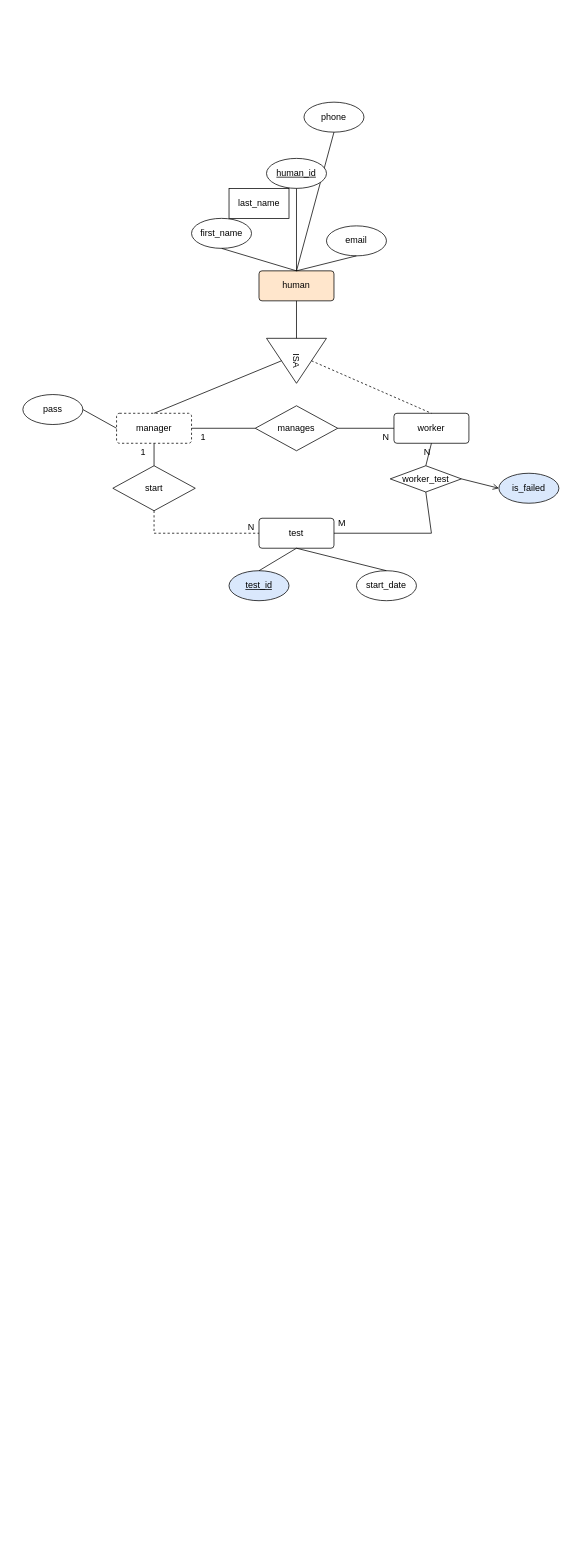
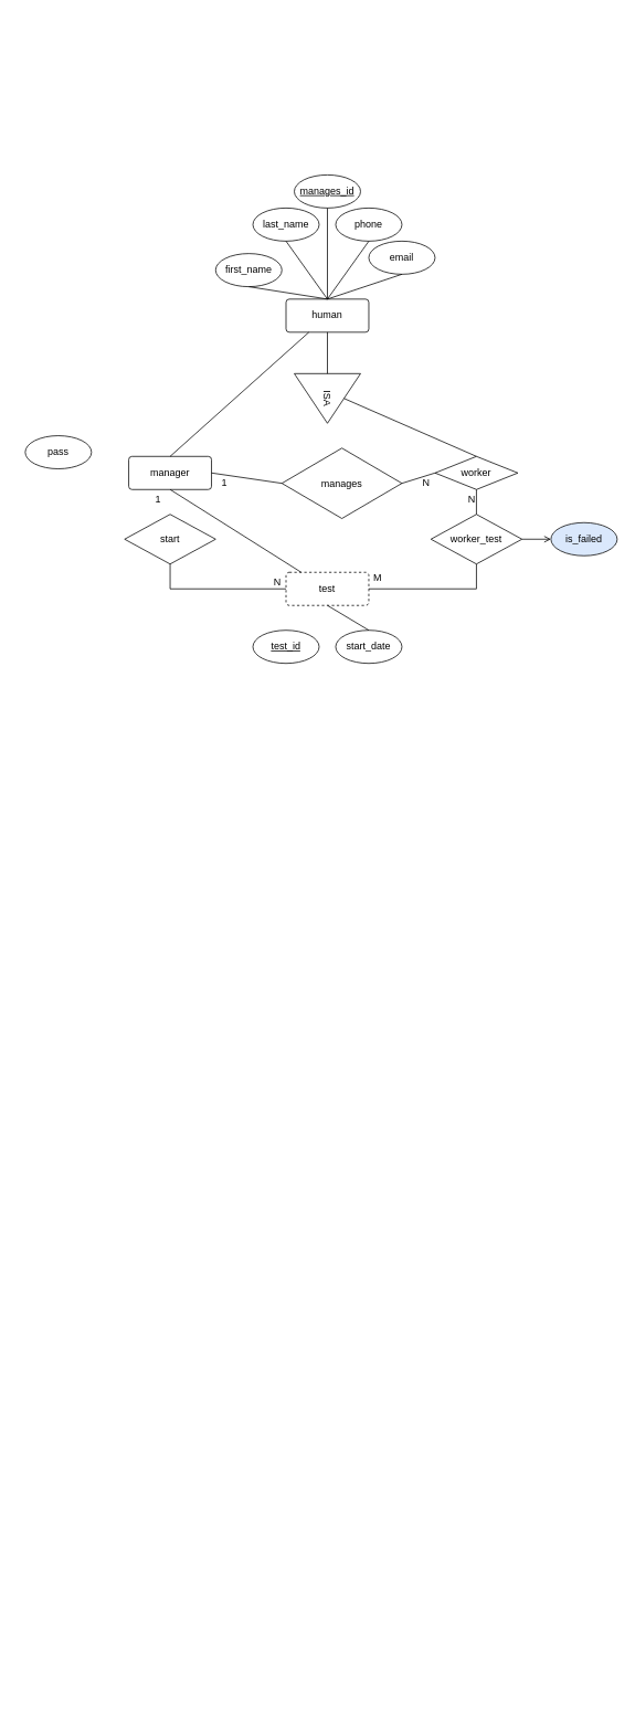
  <mxCell id="0" />
  <mxCell id="1" parent="0" />
  <mxCell id="2" value="" style="edgeStyle=orthogonalEdgeStyle;rounded=0;orthogonalLoop=1;jettySize=auto;html=1;" parent="1" edge="1"><mxGeometry relative="1" as="geometry"><mxPoint x="80" y="20" as="sourcePoint" /></mxGeometry></mxCell>
  <mxCell id="3" value="" style="edgeStyle=orthogonalEdgeStyle;rounded=0;orthogonalLoop=1;jettySize=auto;html=1;" parent="1" edge="1"><mxGeometry relative="1" as="geometry"><mxPoint x="20" y="2000" as="sourcePoint" /></mxGeometry></mxCell>
  <mxCell id="4" value="" style="edgeStyle=orthogonalEdgeStyle;rounded=0;orthogonalLoop=1;jettySize=auto;html=1;" parent="1" edge="1"><mxGeometry relative="1" as="geometry"><mxPoint x="560" y="80" as="sourcePoint" /></mxGeometry></mxCell>
  <mxCell id="5" value="" style="edgeStyle=orthogonalEdgeStyle;rounded=0;orthogonalLoop=1;jettySize=auto;html=1;" parent="1" edge="1"><mxGeometry relative="1" as="geometry"><mxPoint x="500" y="2060" as="sourcePoint" /></mxGeometry></mxCell>
- <mxCell id="6" value="human" style="rounded=1;arcSize=10;whiteSpace=wrap;html=1;align=center;fillColor=#ffe6cc;" vertex="1" parent="1"><mxGeometry x="345" y="360" width="100" height="40" as="geometry" /></mxCell>
- <mxCell id="7" value="manager" style="rounded=1;arcSize=10;whiteSpace=wrap;html=1;align=center;dashed=1;" vertex="1" parent="1"><mxGeometry x="155" y="550" width="100" height="40" as="geometry" /></mxCell>
- <mxCell id="8" value="first_name" style="ellipse;whiteSpace=wrap;html=1;align=center;" vertex="1" parent="1"><mxGeometry x="255" y="290" width="80" height="40" as="geometry" /></mxCell>
- <mxCell id="9" value="last_name" style="whiteSpace=wrap;html=1;align=center;rounded=0;" vertex="1" parent="1"><mxGeometry x="305" y="250" width="80" height="40" as="geometry" /></mxCell>
- <mxCell id="10" value="phone" style="ellipse;whiteSpace=wrap;html=1;align=center;" vertex="1" parent="1"><mxGeometry x="405" y="135" width="80" height="40" as="geometry" /></mxCell>
- <mxCell id="11" value="email" style="ellipse;whiteSpace=wrap;html=1;align=center;" vertex="1" parent="1"><mxGeometry x="435" y="300" width="80" height="40" as="geometry" /></mxCell>
+ <mxCell id="6" value="human" style="rounded=1;arcSize=10;whiteSpace=wrap;html=1;align=center;" vertex="1" parent="1"><mxGeometry x="345" y="360" width="100" height="40" as="geometry" /></mxCell>
+ <mxCell id="7" value="manager" style="rounded=1;arcSize=10;whiteSpace=wrap;html=1;align=center;" vertex="1" parent="1"><mxGeometry x="155" y="550" width="100" height="40" as="geometry" /></mxCell>
+ <mxCell id="8" value="first_name" style="ellipse;whiteSpace=wrap;html=1;align=center;" vertex="1" parent="1"><mxGeometry x="260" y="305" width="80" height="40" as="geometry" /></mxCell>
+ <mxCell id="9" value="last_name" style="ellipse;whiteSpace=wrap;html=1;align=center;" vertex="1" parent="1"><mxGeometry x="305" y="250" width="80" height="40" as="geometry" /></mxCell>
+ <mxCell id="10" value="phone" style="ellipse;whiteSpace=wrap;html=1;align=center;" vertex="1" parent="1"><mxGeometry x="405" y="250" width="80" height="40" as="geometry" /></mxCell>
+ <mxCell id="11" value="email" style="ellipse;whiteSpace=wrap;html=1;align=center;" vertex="1" parent="1"><mxGeometry x="445" y="290" width="80" height="40" as="geometry" /></mxCell>
  <mxCell id="12" value="" style="endArrow=none;html=1;rounded=0;entryX=0.5;entryY=1;entryDx=0;entryDy=0;exitX=0.5;exitY=0;exitDx=0;exitDy=0;" edge="1" parent="1" source="6" target="8"><mxGeometry relative="1" as="geometry"><mxPoint x="175" y="380" as="sourcePoint" /><mxPoint x="335" y="380" as="targetPoint" /></mxGeometry></mxCell>
+ <mxCell id="13" value="" style="endArrow=none;html=1;rounded=0;entryX=0.5;entryY=1;entryDx=0;entryDy=0;exitX=0.5;exitY=0;exitDx=0;exitDy=0;" edge="1" parent="1" source="6" target="9"><mxGeometry relative="1" as="geometry"><mxPoint x="485" y="370" as="sourcePoint" /><mxPoint x="345" y="340" as="targetPoint" /></mxGeometry></mxCell>
  <mxCell id="14" value="" style="endArrow=none;html=1;rounded=0;entryX=0.5;entryY=1;entryDx=0;entryDy=0;exitX=0.5;exitY=0;exitDx=0;exitDy=0;" edge="1" parent="1" source="6" target="10"><mxGeometry relative="1" as="geometry"><mxPoint x="535" y="390" as="sourcePoint" /><mxPoint x="395" y="360" as="targetPoint" /></mxGeometry></mxCell>
  <mxCell id="15" value="" style="endArrow=none;html=1;rounded=0;entryX=0.5;entryY=1;entryDx=0;entryDy=0;exitX=0.5;exitY=0;exitDx=0;exitDy=0;" edge="1" parent="1" source="6" target="11"><mxGeometry relative="1" as="geometry"><mxPoint x="535" y="390" as="sourcePoint" /><mxPoint x="395" y="360" as="targetPoint" /></mxGeometry></mxCell>
  <mxCell id="16" value="ISA" style="triangle;whiteSpace=wrap;html=1;rotation=90;" vertex="1" parent="1"><mxGeometry x="365" y="440" width="60" height="80" as="geometry" /></mxCell>
  <mxCell id="17" value="" style="endArrow=none;html=1;rounded=0;entryX=0.5;entryY=1;entryDx=0;entryDy=0;exitX=0;exitY=0.5;exitDx=0;exitDy=0;" edge="1" parent="1" source="16" target="6"><mxGeometry relative="1" as="geometry"><mxPoint x="465" y="400" as="sourcePoint" /><mxPoint x="555" y="370" as="targetPoint" /></mxGeometry></mxCell>
- <mxCell id="18" value="&lt;u&gt;human_id&lt;/u&gt;" style="ellipse;whiteSpace=wrap;html=1;align=center;" vertex="1" parent="1"><mxGeometry x="355" y="210" width="80" height="40" as="geometry" /></mxCell>
+ <mxCell id="18" value="&lt;u&gt;manages_id&lt;/u&gt;" style="ellipse;whiteSpace=wrap;html=1;align=center;" vertex="1" parent="1"><mxGeometry x="355" y="210" width="80" height="40" as="geometry" /></mxCell>
  <mxCell id="19" value="" style="endArrow=none;html=1;rounded=0;entryX=0.5;entryY=1;entryDx=0;entryDy=0;exitX=0.5;exitY=0;exitDx=0;exitDy=0;" edge="1" parent="1" source="6" target="18"><mxGeometry relative="1" as="geometry"><mxPoint x="415" y="390" as="sourcePoint" /><mxPoint x="465" y="320" as="targetPoint" /></mxGeometry></mxCell>
- <mxCell id="20" value="" style="endArrow=none;html=1;rounded=0;entryX=0.5;entryY=1;entryDx=0;entryDy=0;exitX=0.5;exitY=0;exitDx=0;exitDy=0;" edge="1" parent="1" source="7" target="16"><mxGeometry relative="1" as="geometry"><mxPoint x="285" y="570" as="sourcePoint" /><mxPoint x="335" y="500" as="targetPoint" /></mxGeometry></mxCell>
- <mxCell id="21" value="worker" style="rounded=1;arcSize=10;whiteSpace=wrap;html=1;align=center;" vertex="1" parent="1"><mxGeometry x="525" y="550" width="100" height="40" as="geometry" /></mxCell>
- <mxCell id="22" value="" style="endArrow=none;html=1;rounded=0;entryX=0.5;entryY=0;entryDx=0;entryDy=0;exitX=0.5;exitY=0;exitDx=0;exitDy=0;dashed=1;" edge="1" parent="1" source="16" target="21"><mxGeometry relative="1" as="geometry"><mxPoint x="305" y="600" as="sourcePoint" /><mxPoint x="475" y="530" as="targetPoint" /></mxGeometry></mxCell>
- <mxCell id="23" value="manages" style="shape=rhombus;perimeter=rhombusPerimeter;whiteSpace=wrap;html=1;align=center;" vertex="1" parent="1"><mxGeometry x="340" y="540" width="110" height="60" as="geometry" /></mxCell>
+ <mxCell id="20" value="" style="endArrow=none;html=1;rounded=0;exitX=0.5;exitY=0;exitDx=0;exitDy=0;" edge="1" parent="1" source="7" target="6"><mxGeometry relative="1" as="geometry"><mxPoint x="285" y="570" as="sourcePoint" /><mxPoint x="335" y="500" as="targetPoint" /></mxGeometry></mxCell>
+ <mxCell id="21" value="worker" style="rhombus;arcSize=10;whiteSpace=wrap;html=1;align=center;" vertex="1" parent="1"><mxGeometry x="525" y="550" width="100" height="40" as="geometry" /></mxCell>
+ <mxCell id="22" value="" style="endArrow=none;html=1;rounded=0;entryX=0.5;entryY=0;entryDx=0;entryDy=0;exitX=0.5;exitY=0;exitDx=0;exitDy=0;" edge="1" parent="1" source="16" target="21"><mxGeometry relative="1" as="geometry"><mxPoint x="305" y="600" as="sourcePoint" /><mxPoint x="475" y="530" as="targetPoint" /></mxGeometry></mxCell>
+ <mxCell id="23" value="manages" style="shape=rhombus;perimeter=rhombusPerimeter;whiteSpace=wrap;html=1;align=center;" vertex="1" parent="1"><mxGeometry x="340" y="540" width="145" height="85" as="geometry" /></mxCell>
  <mxCell id="24" value="" style="endArrow=none;html=1;rounded=0;entryX=1;entryY=0.5;entryDx=0;entryDy=0;exitX=0;exitY=0.5;exitDx=0;exitDy=0;" edge="1" parent="1" source="23" target="7"><mxGeometry relative="1" as="geometry"><mxPoint x="295" y="590" as="sourcePoint" /><mxPoint x="465" y="520" as="targetPoint" /></mxGeometry></mxCell>
  <mxCell id="25" value="" style="endArrow=none;html=1;rounded=0;entryX=1;entryY=0.5;entryDx=0;entryDy=0;exitX=0;exitY=0.5;exitDx=0;exitDy=0;" edge="1" parent="1" source="21" target="23"><mxGeometry relative="1" as="geometry"><mxPoint x="510" y="620" as="sourcePoint" /><mxPoint x="425" y="620" as="targetPoint" /></mxGeometry></mxCell>
  <mxCell id="26" value="1" style="resizable=0;html=1;whiteSpace=wrap;align=right;verticalAlign=bottom;" connectable="0" vertex="1" parent="1"><mxGeometry x="275" y="590" as="geometry" /></mxCell>
  <mxCell id="27" value="N" style="resizable=0;html=1;whiteSpace=wrap;align=right;verticalAlign=bottom;" connectable="0" vertex="1" parent="1"><mxGeometry x="520" y="590" as="geometry" /></mxCell>
- <mxCell id="28" value="test" style="rounded=1;arcSize=10;whiteSpace=wrap;html=1;align=center;" vertex="1" parent="1"><mxGeometry x="345" y="690" width="100" height="40" as="geometry" /></mxCell>
+ <mxCell id="28" value="test" style="rounded=1;arcSize=10;whiteSpace=wrap;html=1;align=center;dashed=1;" vertex="1" parent="1"><mxGeometry x="345" y="690" width="100" height="40" as="geometry" /></mxCell>
  <mxCell id="29" value="start" style="shape=rhombus;perimeter=rhombusPerimeter;whiteSpace=wrap;html=1;align=center;" vertex="1" parent="1"><mxGeometry x="150" y="620" width="110" height="60" as="geometry" /></mxCell>
- <mxCell id="30" value="" style="endArrow=none;html=1;rounded=0;entryX=0.5;entryY=0;entryDx=0;entryDy=0;exitX=0.5;exitY=1;exitDx=0;exitDy=0;" edge="1" parent="1" source="7" target="29"><mxGeometry relative="1" as="geometry"><mxPoint x="305" y="600" as="sourcePoint" /><mxPoint x="475" y="530" as="targetPoint" /></mxGeometry></mxCell>
- <mxCell id="31" value="" style="endArrow=none;html=1;rounded=0;entryX=0;entryY=0.5;entryDx=0;entryDy=0;exitX=0.5;exitY=1;exitDx=0;exitDy=0;dashed=1;" edge="1" parent="1" source="29" target="28"><mxGeometry relative="1" as="geometry"><mxPoint x="225" y="660" as="sourcePoint" /><mxPoint x="225" y="710" as="targetPoint" /><Array as="points"><mxPoint x="205" y="710" /></Array></mxGeometry></mxCell>
- <mxCell id="32" value="worker_test" style="shape=rhombus;perimeter=rhombusPerimeter;whiteSpace=wrap;html=1;align=center;" vertex="1" parent="1"><mxGeometry x="520" y="620" width="95" height="35" as="geometry" /></mxCell>
+ <mxCell id="30" value="" style="endArrow=none;html=1;rounded=0;exitX=0.5;exitY=1;exitDx=0;exitDy=0;" edge="1" parent="1" source="7" target="28"><mxGeometry relative="1" as="geometry"><mxPoint x="305" y="600" as="sourcePoint" /><mxPoint x="475" y="530" as="targetPoint" /></mxGeometry></mxCell>
+ <mxCell id="31" value="" style="endArrow=none;html=1;rounded=0;entryX=0;entryY=0.5;entryDx=0;entryDy=0;exitX=0.5;exitY=1;exitDx=0;exitDy=0;" edge="1" parent="1" source="29" target="28"><mxGeometry relative="1" as="geometry"><mxPoint x="225" y="660" as="sourcePoint" /><mxPoint x="225" y="710" as="targetPoint" /><Array as="points"><mxPoint x="205" y="710" /></Array></mxGeometry></mxCell>
+ <mxCell id="32" value="worker_test" style="shape=rhombus;perimeter=rhombusPerimeter;whiteSpace=wrap;html=1;align=center;" vertex="1" parent="1"><mxGeometry x="520" y="620" width="110" height="60" as="geometry" /></mxCell>
  <mxCell id="33" value="" style="endArrow=none;html=1;rounded=0;entryX=0.5;entryY=0;entryDx=0;entryDy=0;exitX=0.5;exitY=1;exitDx=0;exitDy=0;" edge="1" parent="1" source="21" target="32"><mxGeometry relative="1" as="geometry"><mxPoint x="285" y="630" as="sourcePoint" /><mxPoint x="285" y="660" as="targetPoint" /></mxGeometry></mxCell>
  <mxCell id="34" value="" style="endArrow=none;html=1;rounded=0;entryX=1;entryY=0.5;entryDx=0;entryDy=0;exitX=0.5;exitY=1;exitDx=0;exitDy=0;" edge="1" parent="1" source="32" target="28"><mxGeometry relative="1" as="geometry"><mxPoint x="545" y="720" as="sourcePoint" /><mxPoint x="545" y="750" as="targetPoint" /><Array as="points"><mxPoint x="575" y="710" /></Array></mxGeometry></mxCell>
- <mxCell id="35" value="&lt;u&gt;test_id&lt;/u&gt;" style="ellipse;whiteSpace=wrap;html=1;align=center;fillColor=#dae8fc;" vertex="1" parent="1"><mxGeometry x="305" y="760" width="80" height="40" as="geometry" /></mxCell>
+ <mxCell id="35" value="&lt;u&gt;test_id&lt;/u&gt;" style="ellipse;whiteSpace=wrap;html=1;align=center;" vertex="1" parent="1"><mxGeometry x="305" y="760" width="80" height="40" as="geometry" /></mxCell>
  <mxCell id="36" value="N" style="resizable=0;html=1;whiteSpace=wrap;align=right;verticalAlign=bottom;" connectable="0" vertex="1" parent="1"><mxGeometry x="340" y="710" as="geometry" /></mxCell>
  <mxCell id="37" value="N" style="resizable=0;html=1;whiteSpace=wrap;align=right;verticalAlign=bottom;" connectable="0" vertex="1" parent="1"><mxGeometry x="575" y="610" as="geometry" /></mxCell>
  <mxCell id="38" value="1" style="resizable=0;html=1;whiteSpace=wrap;align=right;verticalAlign=bottom;" connectable="0" vertex="1" parent="1"><mxGeometry x="195" y="610" as="geometry" /></mxCell>
  <mxCell id="39" value="M" style="resizable=0;html=1;whiteSpace=wrap;align=right;verticalAlign=bottom;" connectable="0" vertex="1" parent="1"><mxGeometry x="559" y="600" as="geometry"><mxPoint x="-97" y="105" as="offset" /></mxGeometry></mxCell>
- <mxCell id="40" value="start_date" style="ellipse;whiteSpace=wrap;html=1;align=center;" vertex="1" parent="1"><mxGeometry x="475" y="760" width="80" height="40" as="geometry" /></mxCell>
- <mxCell id="41" value="" style="endArrow=none;html=1;rounded=0;entryX=0.5;entryY=1;entryDx=0;entryDy=0;exitX=0.5;exitY=0;exitDx=0;exitDy=0;" edge="1" parent="1" source="35" target="28"><mxGeometry relative="1" as="geometry"><mxPoint x="325" y="810" as="sourcePoint" /><mxPoint x="325" y="760" as="targetPoint" /></mxGeometry></mxCell>
+ <mxCell id="40" value="start_date" style="ellipse;whiteSpace=wrap;html=1;align=center;" vertex="1" parent="1"><mxGeometry x="405" y="760" width="80" height="40" as="geometry" /></mxCell>
  <mxCell id="42" value="" style="endArrow=none;html=1;rounded=0;entryX=0.5;entryY=1;entryDx=0;entryDy=0;exitX=0.5;exitY=0;exitDx=0;exitDy=0;" edge="1" parent="1" source="40" target="28"><mxGeometry relative="1" as="geometry"><mxPoint x="395" y="840" as="sourcePoint" /><mxPoint x="395" y="790" as="targetPoint" /></mxGeometry></mxCell>
  <mxCell id="43" value="is_failed" style="ellipse;whiteSpace=wrap;html=1;align=center;fillColor=#dae8fc;" vertex="1" parent="1"><mxGeometry x="665" y="630" width="80" height="40" as="geometry" /></mxCell>
  <mxCell id="44" value="" style="endArrow=open;html=1;rounded=0;entryX=0;entryY=0.5;entryDx=0;entryDy=0;exitX=1;exitY=0.5;exitDx=0;exitDy=0;" edge="1" parent="1" source="32" target="43"><mxGeometry relative="1" as="geometry"><mxPoint x="595" y="650" as="sourcePoint" /><mxPoint x="755" y="720" as="targetPoint" /></mxGeometry></mxCell>
  <mxCell id="45" value="pass" style="ellipse;whiteSpace=wrap;html=1;align=center;" vertex="1" parent="1"><mxGeometry x="30" y="525" width="80" height="40" as="geometry" /></mxCell>
- <mxCell id="46" value="" style="endArrow=none;html=1;rounded=0;entryX=0;entryY=0.5;entryDx=0;entryDy=0;exitX=1;exitY=0.5;exitDx=0;exitDy=0;" edge="1" parent="1" source="45" target="7"><mxGeometry width="50" height="50" relative="1" as="geometry"><mxPoint x="60" y="650" as="sourcePoint" /><mxPoint x="110" y="600" as="targetPoint" /></mxGeometry></mxCell>
